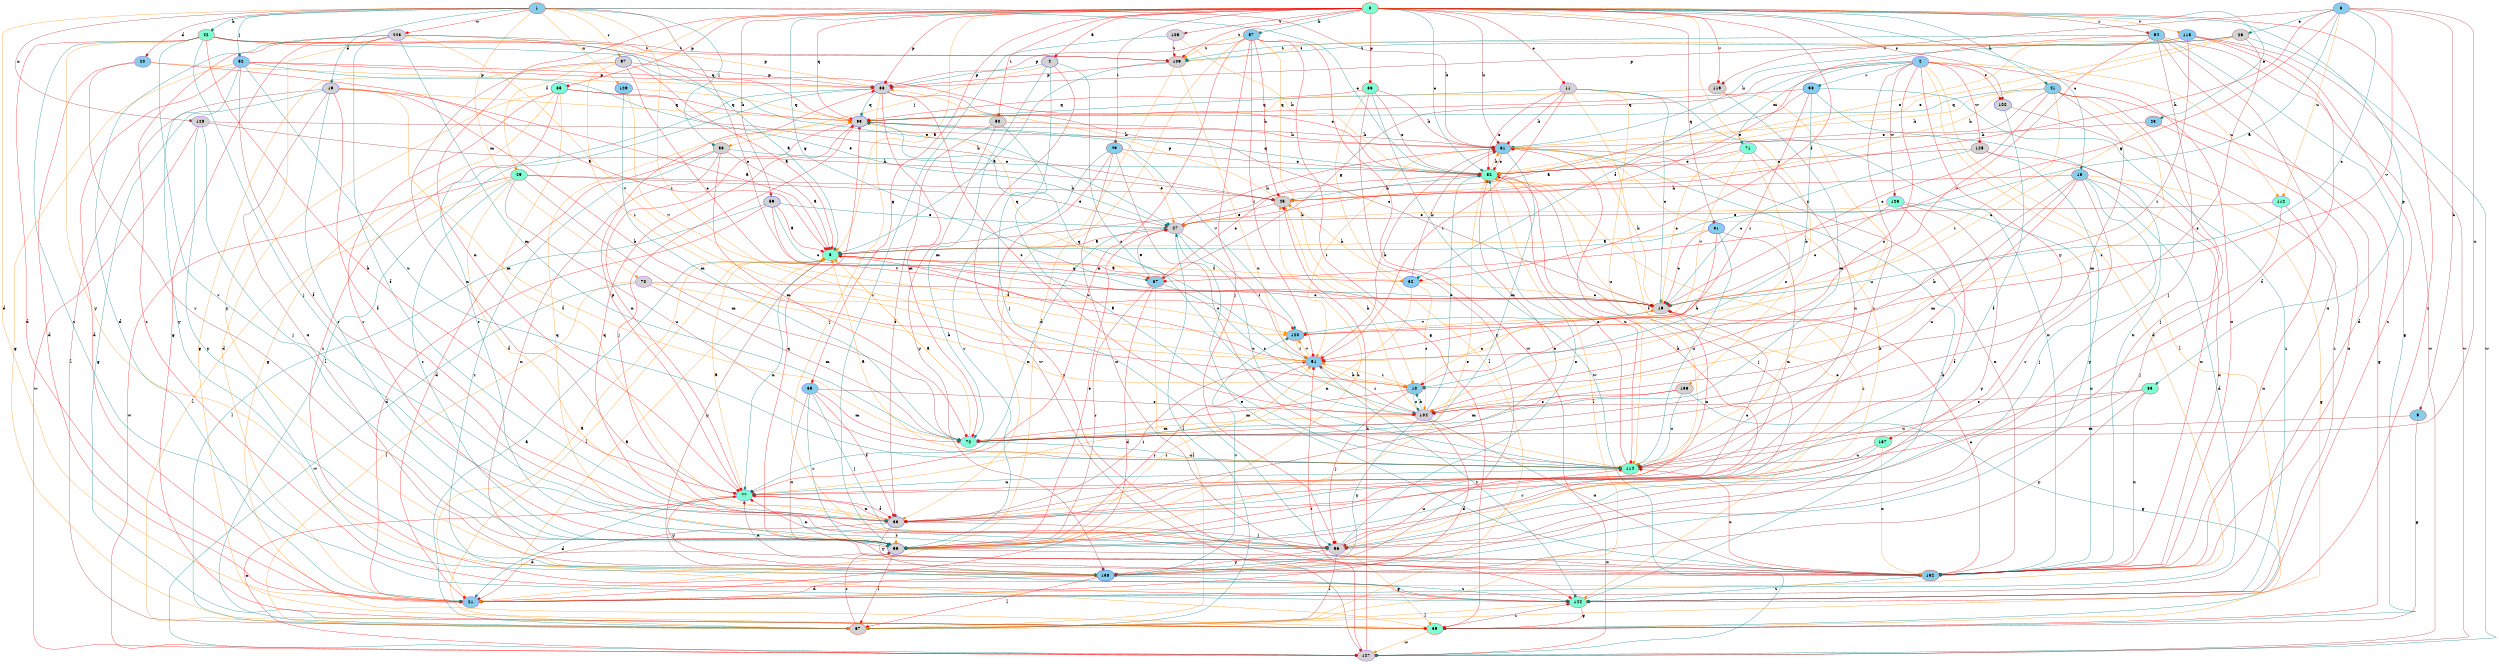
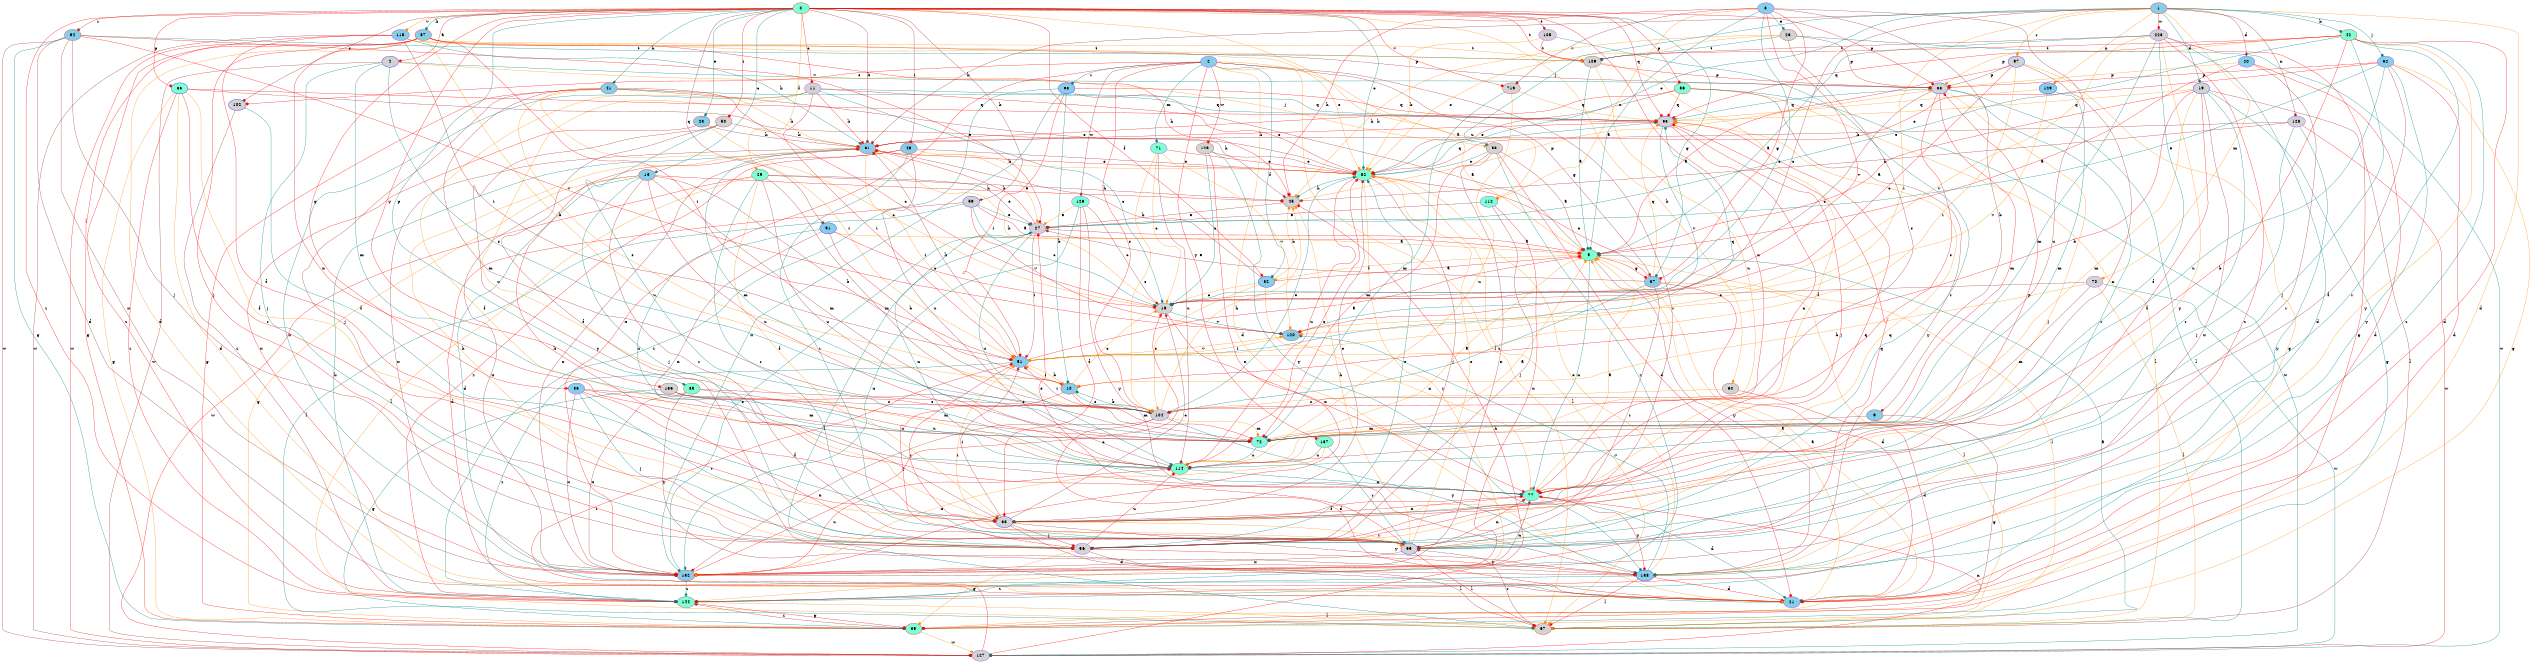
  strict digraph {
    node [color=purple fillcolor=lightgrey style=filled]
    edge [arrowhead=diamond color=red]
    0 [color=red fillcolor=aquamarine]
    4 [color=blue]
    5 [color=brown fillcolor=aquamarine]
    11
    13 [color=red fillcolor=skyblue]
    23 [color=red fillcolor=skyblue]
    29 [color=brown fillcolor=aquamarine]
    32 [color=blue fillcolor=skyblue]
    35 [fillcolor=skyblue]
    37 [color=red fillcolor=skyblue]
    41 [color=brown fillcolor=skyblue]
    49 [color=brown fillcolor=skyblue]
    50 [color=brown]
    57 [color=red fillcolor=skyblue]
    59 [color=blue]
+   60 [color=brown]
    61 [color=red fillcolor=skyblue]
    77 [fillcolor=aquamarine]
    82 [color=brown fillcolor=aquamarine]
    83 [color=brown fillcolor=aquamarine]
    85 [color=blue fillcolor=aquamarine]
    86 [color=red fillcolor=aquamarine]
    88 [color=blue]
    91 [color=blue fillcolor=skyblue]
    93 [color=blue]
    94 [color=brown fillcolor=skyblue]
    102 [color=blue]
    105
    109 [color=brown]
    115 [fillcolor=skyblue]
-   119 [color=red]
+   119 [color=red label=719]
    136 [color=brown]
    144 [color=brown fillcolor=aquamarine]
    53 [color=brown]
    104
    n36 [label=56]
    72 [fillcolor=aquamarine]
    127
    67 [color=red]
    138 [color=blue fillcolor=skyblue]
    16 [color=brown]
    51 [fillcolor=skyblue]
    132 [color=red fillcolor=skyblue]
    114 [color=brown fillcolor=aquamarine]
    33 [color=blue]
    21 [fillcolor=skyblue]
    99 [color=blue]
    45 [color=brown]
    39 [color=red fillcolor=aquamarine]
    10 [color=brown fillcolor=skyblue]
    27
    120 [color=red fillcolor=skyblue]
    1 [color=red fillcolor=skyblue]
    19 [color=blue]
    20 [fillcolor=skyblue]
    42 [color=red fillcolor=aquamarine]
    52 [fillcolor=skyblue]
    70
    97 [color=blue]
    n60 [label=223]
    128
    129 [color=blue fillcolor=skyblue]
    2 [fillcolor=skyblue]
    71 [fillcolor=aquamarine]
    98 [color=blue fillcolor=skyblue]
    112 [fillcolor=aquamarine]
    125 [color=brown]
    126 [fillcolor=aquamarine]
    137 [color=brown fillcolor=aquamarine]
    3 [fillcolor=skyblue]
    9 [color=brown fillcolor=skyblue]
    26 [color=brown]
    0 -> 4 [label=a]
    0 -> 5 [color=darkorange label=a]
    0 -> 11 [arrowhead=dot label=c]
    0 -> 13 [color=teal label=c]
    0 -> 23 [color=teal label=e]
    0 -> 29 [arrowhead=dot color=darkorange label=f]
    0 -> 32 [label=f]
    0 -> 35 [label=g]
    0 -> 37 [arrowhead=dot color=teal label=g]
    0 -> 41 [color=teal label=h]
    0 -> 49 [arrowhead=dot color=brown label=i]
    0 -> 50 [arrowhead=dot label=i]
    0 -> 57 [arrowhead=dot color=teal label=k]
    0 -> 59 [color=brown label=k]
+   0 -> 60 [color=darkorange label=k]
    0 -> 61 [arrowhead=dot color=brown label=k]
    0 -> 77 [arrowhead=dot label=n]
    0 -> 82 [color=teal label=o]
    0 -> 83 [color=teal label=p]
    0 -> 85 [arrowhead=dot label=p]
    0 -> 86 [arrowhead=dot label=p]
    0 -> 88 [arrowhead=dot label=p]
    0 -> 91 [arrowhead=dot color=brown label=q]
    0 -> 93 [arrowhead=dot label=q]
    0 -> 94 [arrowhead=dot color=brown label=r]
    0 -> 102 [arrowhead=dot color=brown label=s]
    0 -> 105 [color=brown label=t]
    0 -> 109 [label=t]
    0 -> 115 [arrowhead=dot color=darkorange label=v]
    0 -> 119 [arrowhead=dot label=v]
-   0 -> 136 [arrowhead=dot color=darkorange label=y]
+   0 -> 136 [arrowhead=dot label=y]
    0 -> 144 [label=z]
-   4 -> 88 [color=teal label=p]
+   4 -> 88 [color=teal label=v]
    4 -> 53 [color=darkorange label=j]
    4 -> 104 [arrowhead=dot color=teal label=s]
    4 -> n36 [arrowhead=dot color=teal label=j]
    4 -> 72 [color=teal label=m]
    4 -> 127 [arrowhead=dot color=brown label=w]
    5 -> 32 [arrowhead=dot color=darkorange label=f]
    5 -> 37 [arrowhead=dot label=g]
    5 -> 77 [color=teal label=n]
    5 -> 67 [color=darkorange label=l]
    5 -> 138 [arrowhead=dot color=brown label=y]
    11 -> 61 [arrowhead=dot label=k]
    11 -> 82 [arrowhead=dot label=o]
    11 -> 93 [arrowhead=dot color=teal label=q]
    11 -> 16 [color=teal label=c]
    11 -> 51 [label=i]
    11 -> 132 [arrowhead=dot color=teal label=x]
    11 -> 114 [arrowhead=dot color=darkorange label=u]
    11 -> 33 [color=darkorange label=f]
    13 -> n36 [color=teal label=j]
    13 -> 72 [color=brown label=m]
    13 -> 132 [arrowhead=dot color=brown label=x]
    13 -> 114 [arrowhead=dot label=u]
    13 -> 21 [color=teal label=d]
    13 -> 99 [color=brown label=r]
    13 -> 45 [arrowhead=dot label=h]
    13 -> 39 [color=darkorange label=g]
    13 -> 10 [arrowhead=dot color=brown label=b]
    23 -> 61 [color=brown label=k]
    23 -> 16 [color=darkorange label=c]
    23 -> 132 [label=x]
    29 -> 72 [color=brown label=m]
    29 -> 127 [arrowhead=dot label=w]
    29 -> 67 [arrowhead=dot color=darkorange label=l]
    29 -> 114 [arrowhead=dot color=brown label=u]
    29 -> 33 [color=darkorange label=f]
    29 -> 99 [arrowhead=dot color=teal label=r]
    29 -> 45 [arrowhead=dot color=brown label=h]
    29 -> 27 [arrowhead=dot color=brown label=e]
    32 -> 5 [arrowhead=dot label=a]
    32 -> 61 [color=brown label=k]
    32 -> 77 [arrowhead=dot color=darkorange label=n]
    32 -> 104 [color=darkorange label=s]
    32 -> 16 [arrowhead=dot color=darkorange label=c]
    32 -> 45 [arrowhead=dot color=darkorange label=h]
    35 -> 104 [arrowhead=dot color=brown label=s]
    35 -> n36 [arrowhead=dot color=teal label=j]
    35 -> 72 [label=m]
    35 -> 132 [arrowhead=dot color=brown label=x]
    35 -> 33 [label=f]
    35 -> 99 [arrowhead=dot color=teal label=r]
    37 -> 82 [label=o]
    37 -> 93 [arrowhead=dot color=darkorange label=q]
    37 -> 104 [color=teal label=s]
    37 -> 67 [arrowhead=dot color=darkorange label=l]
    37 -> 21 [arrowhead=dot label=d]
    37 -> 99 [arrowhead=dot color=brown label=r]
    37 -> 27 [color=brown label=e]
    41 -> 61 [color=darkorange label=k]
    41 -> 82 [color=brown label=o]
    41 -> 93 [arrowhead=dot color=teal label=q]
    41 -> 104 [arrowhead=dot color=darkorange label=s]
    41 -> n36 [arrowhead=dot color=brown label=j]
    41 -> 72 [color=brown label=m]
    41 -> 16 [arrowhead=dot label=c]
    41 -> 51 [arrowhead=dot color=darkorange label=i]
    41 -> 39 [arrowhead=dot label=g]
    49 -> 82 [arrowhead=dot color=brown label=o]
    49 -> 144 [label=z]
    49 -> 132 [color=brown label=x]
    49 -> 114 [arrowhead=dot color=brown label=u]
    49 -> 99 [color=teal label=r]
    49 -> 27 [color=darkorange label=e]
    50 -> 61 [arrowhead=dot color=brown label=k]
    50 -> 138 [arrowhead=dot color=brown label=y]
    50 -> 114 [arrowhead=dot color=teal label=u]
    50 -> 33 [arrowhead=dot color=brown label=f]
    57 -> 77 [arrowhead=dot label=n]
    57 -> 88 [arrowhead=dot color=brown label=p]
    57 -> 109 [color=darkorange label=t]
    57 -> n36 [arrowhead=dot label=j]
    57 -> 127 [arrowhead=dot label=w]
    57 -> 51 [arrowhead=dot label=i]
    57 -> 21 [color=darkorange label=d]
    57 -> 45 [label=h]
    57 -> 39 [arrowhead=dot label=g]
    57 -> 10 [arrowhead=dot color=darkorange label=b]
    59 -> 5 [label=a]
    59 -> 67 [color=teal label=l]
    59 -> 16 [color=teal label=c]
    59 -> 21 [label=d]
    59 -> 27 [color=teal label=e]
    59 -> 120 [label=v]
+   60 -> 104 [color=darkorange label=s]
+   60 -> 21 [label=d]
    61 -> 82 [label=o]
    61 -> 72 [color=teal label=m]
    61 -> 51 [arrowhead=dot color=darkorange label=i]
    61 -> 132 [arrowhead=dot color=brown label=x]
    77 -> 5 [color=darkorange label=a]
    77 -> 88 [label=p]
    77 -> 138 [arrowhead=dot label=y]
    77 -> 33 [arrowhead=dot label=f]
    77 -> 21 [color=teal label=d]
    82 -> 61 [color=darkorange label=k]
    82 -> 93 [color=teal label=q]
    82 -> 144 [color=darkorange label=z]
    82 -> n36 [arrowhead=dot color=brown label=j]
    82 -> 67 [color=darkorange label=l]
    82 -> 114 [arrowhead=dot label=u]
    82 -> 45 [color=teal label=h]
    83 -> 104 [color=brown label=s]
    83 -> 138 [arrowhead=dot color=brown label=y]
    83 -> 132 [arrowhead=dot color=brown label=x]
    83 -> 114 [color=brown label=u]
    85 -> 93 [arrowhead=dot label=q]
    85 -> 144 [arrowhead=dot label=z]
    85 -> 33 [color=darkorange label=f]
    85 -> 21 [arrowhead=dot color=darkorange label=d]
    85 -> 99 [arrowhead=dot label=r]
    85 -> 45 [color=brown label=h]
    85 -> 39 [color=darkorange label=g]
    86 -> 61 [label=k]
    86 -> 82 [arrowhead=dot color=brown label=o]
    86 -> 93 [arrowhead=dot label=q]
    86 -> 127 [arrowhead=dot color=teal label=w]
    86 -> 67 [arrowhead=dot color=darkorange label=l]
    86 -> 138 [arrowhead=dot color=brown label=y]
    88 -> 93 [color=teal label=q]
    88 -> 104 [label=s]
    88 -> n36 [color=darkorange label=j]
    88 -> 72 [label=m]
    88 -> 67 [arrowhead=dot color=teal label=l]
    88 -> 16 [color=brown label=c]
    88 -> 99 [color=teal label=r]
    91 -> 5 [arrowhead=dot color=darkorange label=a]
    91 -> 77 [color=brown label=n]
    91 -> 16 [arrowhead=dot label=c]
    91 -> 114 [arrowhead=dot color=teal label=u]
    91 -> 10 [label=b]
    93 -> 61 [label=k]
    93 -> 77 [arrowhead=dot label=n]
    93 -> n36 [label=j]
    93 -> 120 [color=teal label=v]
    94 -> 109 [arrowhead=dot color=teal label=t]
    94 -> n36 [color=brown label=j]
    94 -> 127 [arrowhead=dot color=brown label=w]
    94 -> 132 [arrowhead=dot color=brown label=x]
    94 -> 21 [arrowhead=dot color=brown label=d]
    94 -> 39 [color=teal label=g]
    94 -> 27 [arrowhead=dot label=e]
    94 -> 120 [arrowhead=dot label=v]
    102 -> 144 [arrowhead=dot color=brown label=z]
    102 -> 33 [color=teal label=f]
    105 -> 82 [arrowhead=dot color=darkorange label=k]
    105 -> 109 [label=t]
    105 -> 99 [arrowhead=dot color=teal label=r]
    109 -> 5 [arrowhead=dot color=teal label=a]
    109 -> 88 [arrowhead=dot label=p]
    109 -> 114 [arrowhead=dot color=darkorange label=u]
    109 -> 33 [color=darkorange label=f]
    115 -> 61 [color=teal label=k]
    115 -> 82 [color=darkorange label=o]
    115 -> 109 [color=darkorange label=t]
    115 -> 144 [arrowhead=dot label=z]
    115 -> 127 [color=brown label=w]
    115 -> 51 [color=brown label=i]
    115 -> 33 [arrowhead=dot label=f]
    119 -> 93 [color=darkorange label=q]
    119 -> 72 [arrowhead=dot color=teal label=m]
    119 -> 114 [color=darkorange label=u]
    136 -> 104 [label=s]
    136 -> 72 [label=m]
    136 -> 114 [arrowhead=dot color=teal label=u]
    136 -> 39 [arrowhead=dot color=teal label=g]
    144 -> 61 [arrowhead=dot color=teal label=k]
    144 -> 67 [arrowhead=dot color=darkorange label=l]
    144 -> 39 [arrowhead=dot label=g]
    53 -> 5 [arrowhead=dot color=brown label=a]
    53 -> 82 [color=teal label=o]
    53 -> 144 [arrowhead=dot color=teal label=z]
    53 -> 72 [arrowhead=dot label=m]
    53 -> 132 [color=brown label=x]
    53 -> 21 [arrowhead=dot label=d]
    104 -> 82 [color=teal label=o]
    104 -> 72 [color=darkorange label=m]
    104 -> 138 [color=teal label=y]
    104 -> 51 [color=brown label=i]
    104 -> 132 [color=brown label=x]
    104 -> 21 [label=d]
    104 -> 45 [color=darkorange label=h]
    104 -> 10 [arrowhead=dot color=teal label=b]
    n36 -> 61 [color=darkorange label=k]
    n36 -> 82 [color=teal label=o]
    n36 -> 93 [label=q]
    n36 -> 67 [color=brown label=l]
    n36 -> 138 [label=y]
    n36 -> 114 [arrowhead=dot label=u]
    n36 -> 39 [arrowhead=dot color=darkorange label=g]
    72 -> 5 [arrowhead=dot color=darkorange label=a]
    72 -> 114 [color=teal label=u]
    127 -> 77 [label=n]
    127 -> 51 [arrowhead=dot label=i]
    127 -> 45 [arrowhead=dot label=h]
    67 -> 5 [color=teal label=a]
    67 -> 99 [arrowhead=dot color=brown label=r]
    138 -> 82 [arrowhead=dot color=darkorange label=o]
    138 -> 144 [color=teal label=z]
    138 -> 67 [label=l]
    138 -> 21 [label=d]
    138 -> 120 [arrowhead=dot color=teal label=v]
    16 -> 61 [arrowhead=dot color=darkorange label=k]
    16 -> 77 [arrowhead=dot label=n]
    16 -> 120 [color=teal label=v]
    51 -> 5 [label=a]
    51 -> 61 [arrowhead=dot color=brown label=k]
    51 -> 93 [arrowhead=dot color=teal label=q]
    51 -> 144 [arrowhead=dot color=teal label=z]
    51 -> 99 [arrowhead=dot label=r]
    51 -> 10 [arrowhead=dot color=darkorange label=b]
    51 -> 120 [color=darkorange label=v]
    132 -> 77 [color=brown label=n]
    132 -> 93 [arrowhead=dot label=q]
    132 -> 144 [color=teal label=z]
    132 -> 16 [label=c]
    132 -> 114 [label=u]
    132 -> 27 [color=teal label=e]
    114 -> 5 [arrowhead=dot color=darkorange label=a]
    114 -> 77 [color=teal label=n]
    114 -> 82 [label=o]
    33 -> 77 [label=n]
    33 -> 82 [arrowhead=dot color=brown label=o]
    33 -> n36 [color=brown label=j]
    33 -> 138 [arrowhead=dot color=brown label=y]
    33 -> 16 [color=brown label=c]
    33 -> 51 [color=brown label=i]
    33 -> 21 [arrowhead=dot color=brown label=d]
    33 -> 99 [arrowhead=dot color=darkorange label=r]
    21 -> 5 [arrowhead=dot color=darkorange label=a]
    99 -> 61 [label=k]
    99 -> 77 [label=n]
    99 -> 82 [arrowhead=dot color=darkorange label=o]
    99 -> 93 [color=darkorange label=q]
    99 -> 67 [label=l]
    99 -> 51 [arrowhead=dot color=darkorange label=i]
    99 -> 132 [color=brown label=x]
    99 -> 45 [arrowhead=dot color=darkorange label=h]
    99 -> 27 [arrowhead=dot label=e]
    45 -> 88 [color=darkorange label=p]
    45 -> 27 [color=brown label=e]
    39 -> 5 [color=darkorange label=a]
    39 -> 144 [color=brown label=z]
    39 -> 127 [color=darkorange label=w]
    10 -> 104 [color=teal label=s]
    10 -> n36 [arrowhead=dot label=j]
    10 -> 72 [arrowhead=dot label=m]
    10 -> 16 [arrowhead=dot color=darkorange label=c]
    10 -> 51 [color=darkorange label=i]
    27 -> 5 [label=a]
    27 -> 61 [arrowhead=dot label=k]
    27 -> 77 [arrowhead=dot color=teal label=n]
    27 -> 67 [color=teal label=l]
    27 -> 51 [color=brown label=i]
    27 -> 114 [color=teal label=u]
    120 -> 51 [color=darkorange label=i]
    1 -> 61 [arrowhead=dot color=brown label=k]
    1 -> 82 [color=teal label=o]
    1 -> 53 [arrowhead=dot color=teal label=j]
    1 -> 16 [color=brown label=c]
    1 -> 51 [color=darkorange label=i]
    1 -> 21 [color=darkorange label=d]
    1 -> 19 [color=teal label=d]
    1 -> 20 [color=brown label=d]
    1 -> 42 [arrowhead=dot color=teal label=h]
    1 -> 52 [arrowhead=dot color=teal label=j]
    1 -> 70 [color=darkorange label=m]
    1 -> 97 [color=darkorange label=r]
    1 -> n60 [label=w]
    1 -> 128 [arrowhead=dot color=brown label=x]
    1 -> 129 [color=darkorange label=x]
    19 -> 5 [arrowhead=dot label=a]
    19 -> 93 [color=darkorange label=q]
    19 -> 72 [color=darkorange label=m]
    19 -> 67 [color=brown label=l]
    19 -> 132 [arrowhead=dot color=brown label=x]
    19 -> 33 [arrowhead=dot label=f]
    19 -> 99 [color=teal label=r]
    19 -> 39 [color=teal label=g]
    19 -> 10 [label=b]
    20 -> 5 [label=a]
    20 -> 88 [color=darkorange label=p]
    20 -> 21 [label=d]
    20 -> 99 [arrowhead=dot color=brown label=r]
    42 -> 77 [label=b]
    42 -> 88 [color=darkorange label=p]
    42 -> 93 [label=q]
    42 -> 109 [arrowhead=dot label=t]
    42 -> 144 [color=teal label=z]
    42 -> n36 [color=teal label=j]
    42 -> 138 [arrowhead=dot color=darkorange label=y]
    42 -> 21 [label=d]
    42 -> 99 [arrowhead=dot color=teal label=r]
    42 -> 27 [arrowhead=dot color=teal label=e]
    52 -> 82 [arrowhead=dot label=o]
    52 -> 88 [arrowhead=dot label=p]
    52 -> 138 [color=teal label=y]
    52 -> 114 [arrowhead=dot color=teal label=u]
    52 -> 33 [color=brown label=f]
    52 -> 21 [label=d]
    52 -> 39 [color=darkorange label=g]
    52 -> 27 [color=teal label=e]
    70 -> 72 [color=brown label=m]
    70 -> 127 [arrowhead=dot color=teal label=w]
    70 -> 67 [arrowhead=dot color=darkorange label=l]
    70 -> 16 [arrowhead=dot color=brown label=c]
    70 -> 10 [arrowhead=dot color=darkorange label=b]
    97 -> 5 [label=a]
    97 -> 77 [color=brown label=n]
    97 -> 88 [color=brown label=p]
    97 -> 16 [label=c]
    97 -> 51 [arrowhead=dot color=darkorange label=i]
    97 -> 39 [arrowhead=dot color=darkorange label=g]
    n60 -> 5 [arrowhead=dot color=teal label=a]
    n60 -> 109 [arrowhead=dot color=brown label=t]
    n60 -> 144 [label=z]
    n60 -> 72 [color=teal label=m]
    n60 -> 138 [color=darkorange label=y]
    n60 -> 33 [color=teal label=f]
    n60 -> 21 [color=teal label=d]
    n60 -> 39 [arrowhead=dot label=g]
    n60 -> 120 [color=darkorange label=v]
    128 -> 61 [color=brown label=k]
    128 -> n36 [arrowhead=dot color=teal label=j]
    128 -> 127 [arrowhead=dot label=w]
    128 -> 138 [arrowhead=dot color=teal label=y]
    128 -> 45 [color=brown label=h]
    129 -> 93 [color=darkorange label=q]
    129 -> 72 [color=teal label=m]
    129 -> 120 [color=darkorange label=v]
    2 -> 32 [arrowhead=dot color=teal label=f]
    2 -> 37 [color=brown label=g]
    2 -> 102 [arrowhead=dot label=s]
    2 -> 104 [label=s]
    2 -> 67 [arrowhead=dot color=darkorange label=l]
    2 -> 132 [arrowhead=dot label=x]
    2 -> 21 [arrowhead=dot color=darkorange label=d]
    2 -> 99 [color=brown label=r]
    2 -> 71 [color=teal label=m]
    2 -> 98 [arrowhead=dot color=teal label=r]
    2 -> 112 [arrowhead=dot color=darkorange label=u]
    2 -> 125 [arrowhead=dot label=w]
    2 -> 126 [color=brown label=w]
    2 -> 137 [arrowhead=dot label=y]
    71 -> 82 [arrowhead=dot label=o]
    71 -> 104 [arrowhead=dot color=darkorange label=s]
    71 -> 16 [color=darkorange label=c]
    71 -> 114 [arrowhead=dot color=brown label=u]
    71 -> 120 [color=darkorange label=v]
    98 -> 5 [color=brown label=a]
    98 -> 93 [arrowhead=dot label=q]
    98 -> 144 [color=teal label=z]
    98 -> 51 [arrowhead=dot label=i]
    98 -> 132 [arrowhead=dot color=teal label=x]
    98 -> 10 [arrowhead=dot color=teal label=b]
    112 -> n36 [arrowhead=dot color=brown label=j]
    112 -> 132 [arrowhead=dot label=x]
    112 -> 27 [arrowhead=dot color=brown label=e]
    125 -> 82 [arrowhead=dot color=brown label=o]
    125 -> 138 [arrowhead=dot color=teal label=y]
    125 -> 16 [arrowhead=dot color=teal label=c]
    125 -> 132 [arrowhead=dot label=x]
    126 -> 138 [arrowhead=dot color=brown label=y]
    126 -> 16 [color=brown label=c]
    126 -> 132 [color=teal label=x]
    126 -> 33 [label=f]
    126 -> 27 [color=darkorange label=e]
    137 -> 132 [arrowhead=dot color=darkorange label=x]
    137 -> 114 [color=brown label=u]
    137 -> 99 [color=teal label=r]
    3 -> 5 [arrowhead=dot color=teal label=a]
    3 -> 37 [arrowhead=dot label=g]
    3 -> 119 [arrowhead=dot color=brown label=v]
    3 -> 16 [color=teal label=c]
    3 -> 114 [arrowhead=dot color=brown label=u]
    3 -> 45 [label=h]
    3 -> 120 [arrowhead=dot label=v]
    3 -> 112 [arrowhead=dot color=darkorange label=u]
    3 -> 9 [color=brown label=b]
    3 -> 26 [color=teal label=e]
    9 -> 72 [arrowhead=dot color=brown label=m]
    9 -> 39 [arrowhead=dot color=brown label=g]
    26 -> 82 [color=darkorange label=o]
    26 -> 88 [arrowhead=dot color=brown label=p]
    26 -> 109 [arrowhead=dot color=teal label=t]
    26 -> 104 [color=brown label=s]
    26 -> 127 [arrowhead=dot color=teal label=w]
    26 -> 45 [arrowhead=dot color=darkorange label=h]
  }
